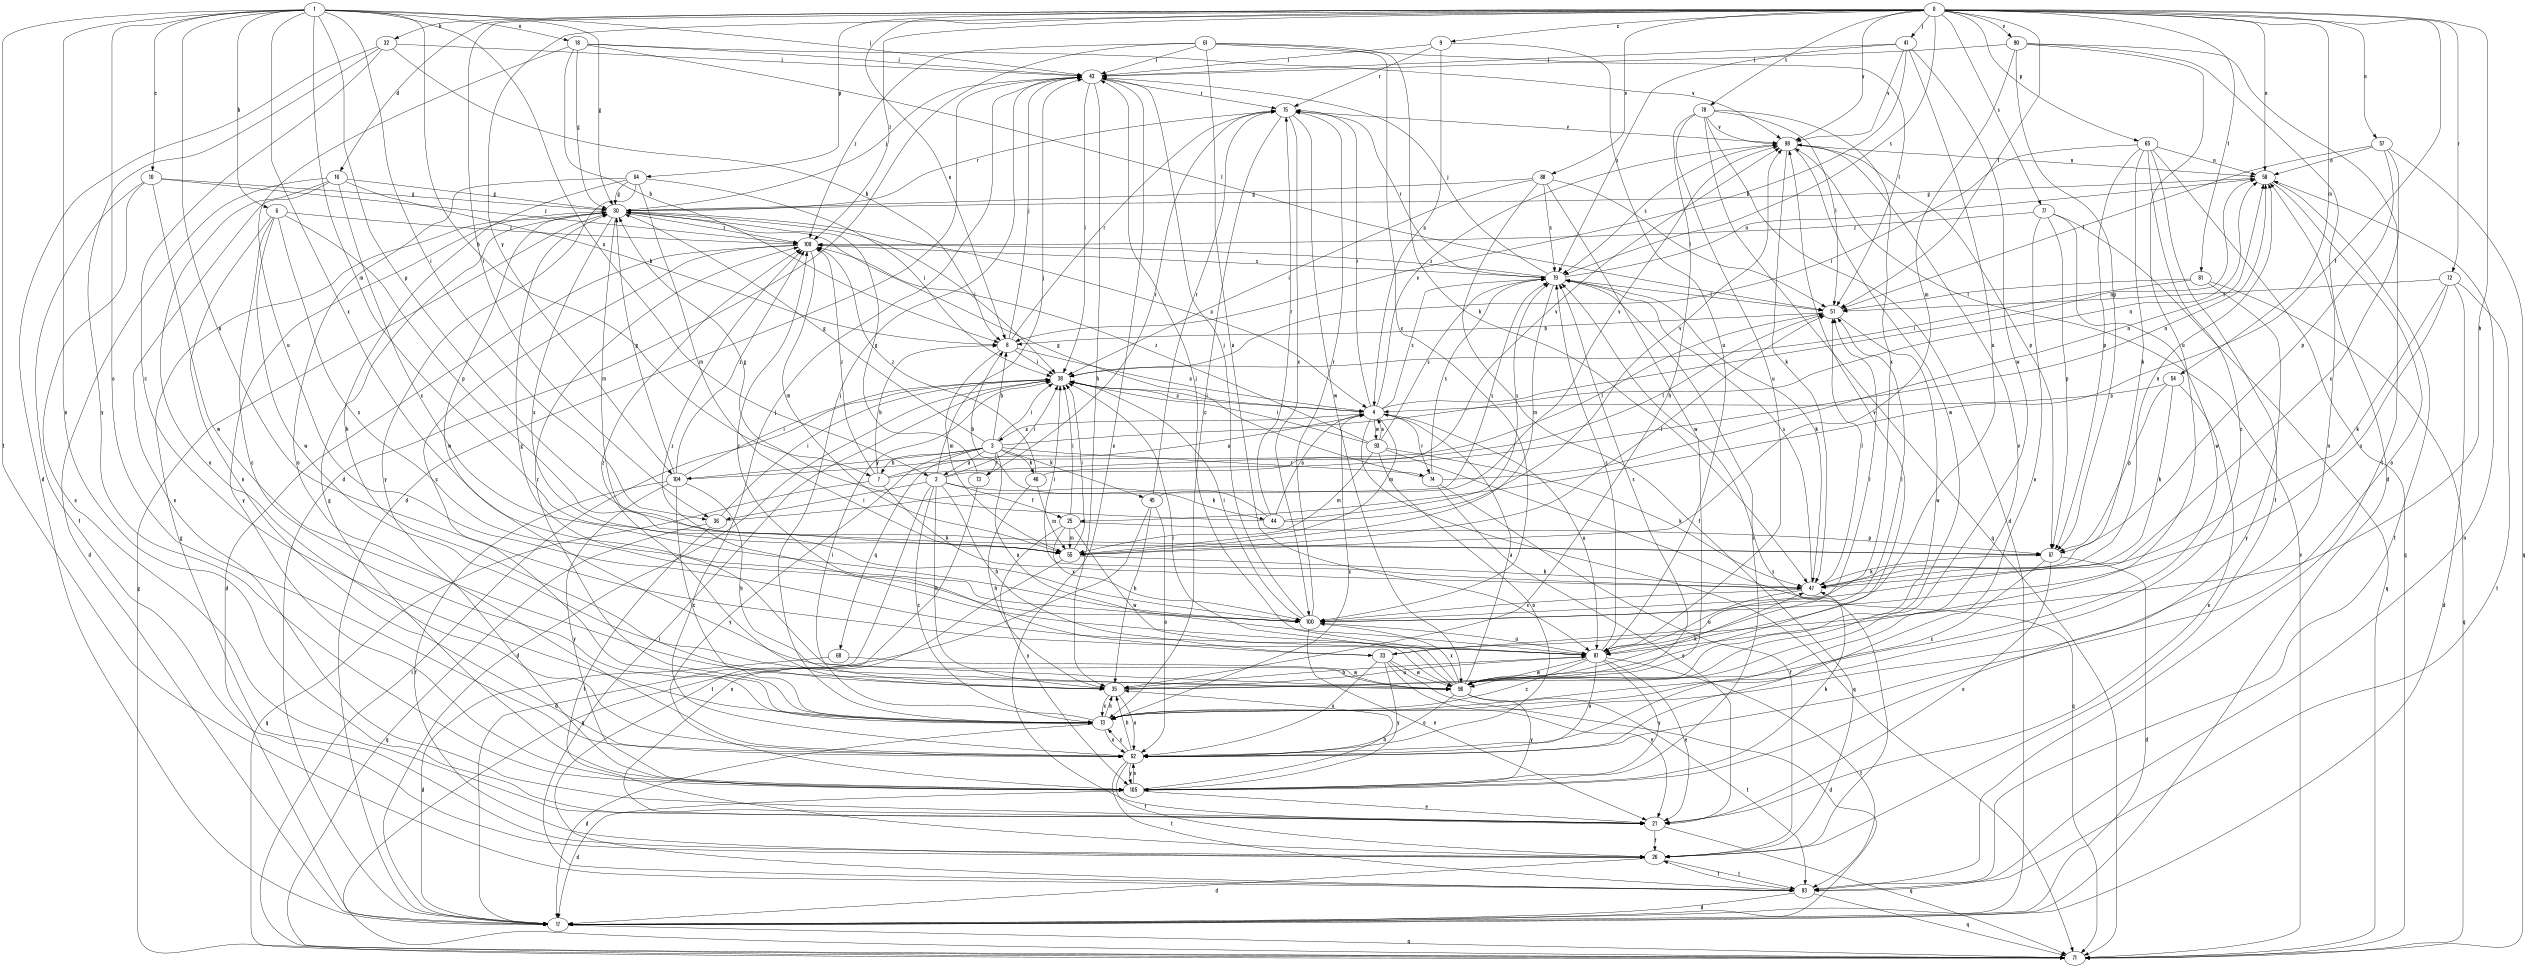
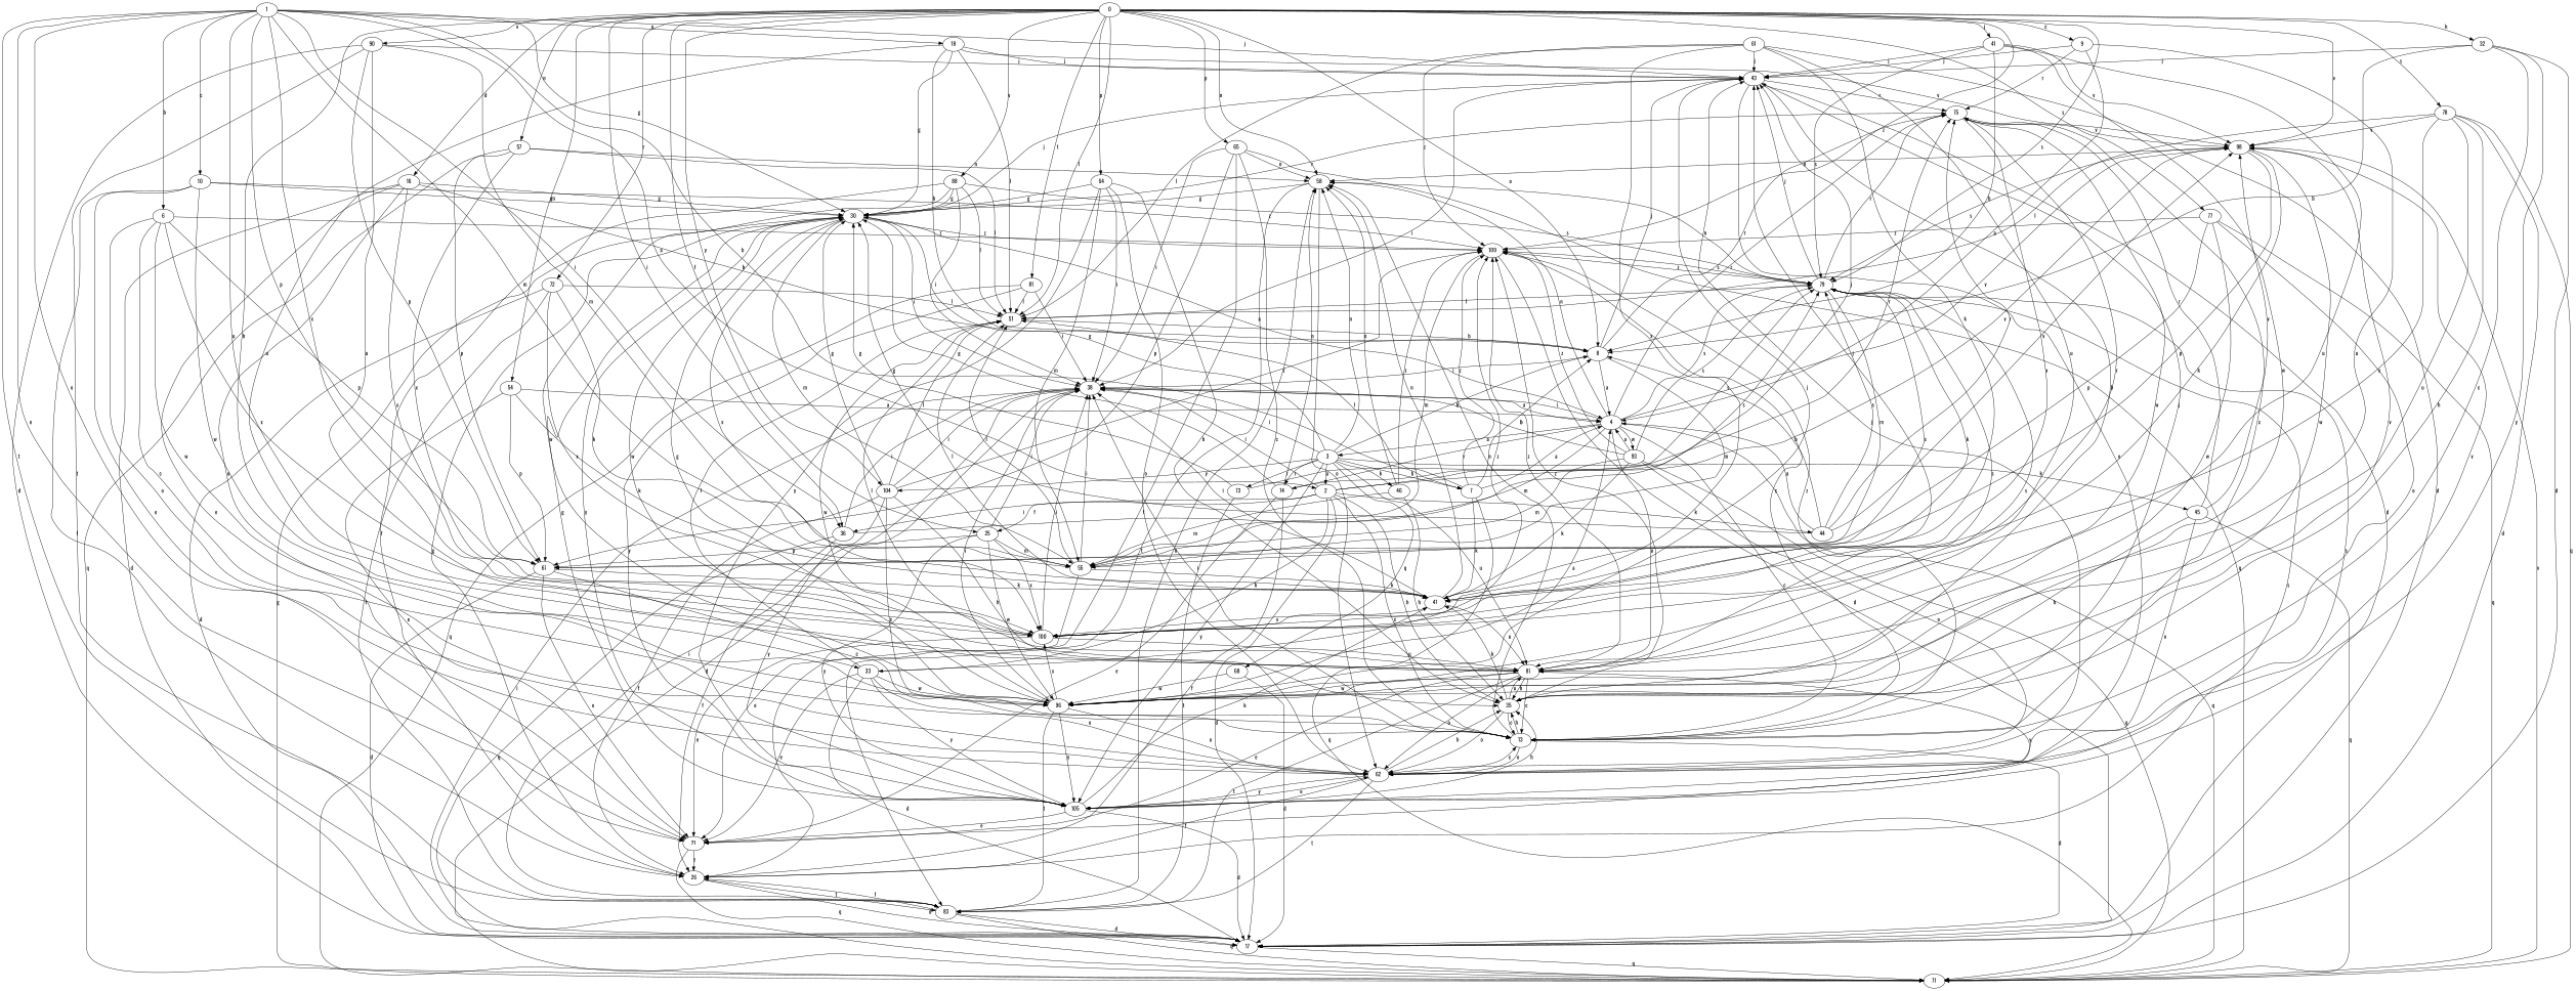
  strict digraph {
    fontname=Oswald
    node [fontname=Oswald]
    edge [fontname=Oswald]
    0
    9
    16
    25
    32
    33
    36
    41
    51
    54
    57
    58
    64
    65
    72
    77
    78
    79
    81
    88
    90
    n22 [label=98]
    104
    109
    8
    43
    87
    4
    75
    21
    30
    62
    100
    17
    55
    67
    38
    105
    96
    13
    71
    26
    47
    83
    61
    35
    1
    2
    6
    7
    10
    18
    44
    3
    45
    46
    68
    73
    74
    93
    0 -> 9 [label=c]
    0 -> 16 [label=d]
    0 -> 25 [label=f]
    0 -> 32 [label=h]
    0 -> 33 [label=h]
    0 -> 36 [label=i]
    0 -> 41 [label=j]
    0 -> 51 [label=l]
    0 -> 54 [label=m]
    0 -> 57 [label=n]
    0 -> 58 [label=n]
    0 -> 64 [label=p]
    0 -> 65 [label=p]
    0 -> 72 [label=r]
    0 -> 77 [label=s]
    0 -> 78 [label=s]
    0 -> 79 [label=s]
    0 -> 81 [label=t]
    0 -> 88 [label=v]
    0 -> 90 [label=v]
    0 -> n22 [label=v]
    0 -> 104 [label=y]
    0 -> 109 [label=z]
    0 -> 8 [label=o]
    9 -> 43 [label=j]
    9 -> 87 [label=u]
    9 -> 4 [label=a]
    9 -> 75 [label=r]
    16 -> 8 [label=b]
    16 -> 21 [label=e]
    16 -> 30 [label=g]
    16 -> 62 [label=o]
    16 -> 100 [label=x]
    16 -> 17 [label=d]
    25 -> 100 [label=x]
    25 -> 55 [label=m]
    25 -> 67 [label=p]
    25 -> 38 [label=i]
    25 -> 105 [label=y]
    25 -> 96 [label=w]
    32 -> 8 [label=b]
    32 -> 43 [label=j]
    32 -> 17 [label=d]
    32 -> 105 [label=y]
    32 -> 13 [label=c]
    33 -> 51 [label=l]
    33 -> 109 [label=z]
    33 -> 21 [label=e]
    33 -> 62 [label=o]
    33 -> 17 [label=d]
    33 -> 105 [label=y]
    33 -> 96 [label=w]
    36 -> 79 [label=s]
    36 -> 38 [label=i]
    36 -> 71 [label=q]
    36 -> 26 [label=f]
    41 -> 79 [label=s]
    41 -> n22 [label=v]
    41 -> 8 [label=b]
    41 -> 43 [label=j]
    41 -> 87 [label=u]
    41 -> 96 [label=w]
    51 -> 8 [label=b]
    51 -> 96 [label=w]
    54 -> 4 [label=a]
    54 -> 21 [label=e]
    54 -> 67 [label=p]
    54 -> 47 [label=k]
    57 -> 51 [label=l]
    57 -> 58 [label=n]
    57 -> 100 [label=x]
    57 -> 67 [label=p]
    57 -> 71 [label=q]
    58 -> 30 [label=g]
    58 -> 62 [label=o]
    58 -> 83 [label=t]
    64 -> 30 [label=g]
    64 -> 62 [label=o]
    64 -> 55 [label=m]
    64 -> 38 [label=i]
    64 -> 105 [label=y]
    64 -> 35 [label=h]
    65 -> 58 [label=n]
    65 -> 67 [label=p]
    65 -> 38 [label=i]
    65 -> 13 [label=c]
    65 -> 71 [label=q]
    65 -> 26 [label=f]
-   65 -> 47 [label=k]
    72 -> 51 [label=l]
    72 -> 100 [label=x]
    72 -> 17 [label=d]
    72 -> 47 [label=k]
    72 -> 83 [label=t]
    77 -> 109 [label=z]
    77 -> 62 [label=o]
    77 -> 67 [label=p]
    77 -> 96 [label=w]
    77 -> 71 [label=q]
    78 -> 51 [label=l]
    78 -> n22 [label=v]
    78 -> 87 [label=u]
    78 -> 100 [label=x]
    78 -> 17 [label=d]
    78 -> 71 [label=q]
    78 -> 35 [label=h]
    79 -> 51 [label=l]
    79 -> 58 [label=n]
    79 -> 109 [label=z]
    79 -> 43 [label=j]
    79 -> 75 [label=r]
    79 -> 55 [label=m]
    79 -> 47 [label=k]
    81 -> 51 [label=l]
    81 -> 38 [label=i]
    81 -> 105 [label=y]
    81 -> 71 [label=q]
    88 -> 51 [label=l]
    88 -> 79 [label=s]
    88 -> 30 [label=g]
    88 -> 38 [label=i]
    88 -> 96 [label=w]
    88 -> 26 [label=f]
    90 -> 43 [label=j]
    90 -> 87 [label=u]
    90 -> 17 [label=d]
    90 -> 55 [label=m]
    90 -> 67 [label=p]
    90 -> 83 [label=t]
    n22 -> 58 [label=n]
    n22 -> 79 [label=s]
    n22 -> 67 [label=p]
    n22 -> 96 [label=w]
    n22 -> 47 [label=k]
    104 -> 51 [label=l]
    104 -> 109 [label=z]
    104 -> 30 [label=g]
    104 -> 38 [label=i]
    104 -> 105 [label=y]
    104 -> 13 [label=c]
    104 -> 26 [label=f]
    104 -> 35 [label=h]
    109 -> 79 [label=s]
    109 -> 17 [label=d]
    109 -> 55 [label=m]
    109 -> 13 [label=c]
    8 -> 43 [label=j]
    8 -> 4 [label=a]
    8 -> 75 [label=r]
    8 -> 55 [label=m]
    8 -> 38 [label=i]
    43 -> 75 [label=r]
    43 -> 21 [label=e]
    43 -> 17 [label=d]
    43 -> 38 [label=i]
    43 -> 35 [label=h]
    87 -> 51 [label=l]
    87 -> 79 [label=s]
    87 -> 109 [label=z]
    87 -> 21 [label=e]
    87 -> 62 [label=o]
    87 -> 105 [label=y]
    87 -> 96 [label=w]
    87 -> 13 [label=c]
    87 -> 83 [label=t]
    87 -> 35 [label=h]
    4 -> 58 [label=n]
    4 -> 79 [label=s]
    4 -> n22 [label=v]
    4 -> 87 [label=u]
    4 -> 75 [label=r]
    4 -> 55 [label=m]
    4 -> 38 [label=i]
    4 -> 13 [label=c]
    4 -> 71 [label=q]
    4 -> 3 [label=a]
    4 -> 74 [label=r]
    4 -> 93 [label=w]
    75 -> n22 [label=v]
    75 -> 100 [label=x]
    75 -> 96 [label=w]
    75 -> 13 [label=c]
    21 -> 71 [label=q]
    21 -> 26 [label=f]
    30 -> 109 [label=z]
    30 -> 43 [label=j]
    30 -> 4 [label=a]
    30 -> 75 [label=r]
    30 -> 100 [label=x]
    30 -> 55 [label=m]
    30 -> 38 [label=i]
    30 -> 105 [label=y]
    30 -> 96 [label=w]
    62 -> n22 [label=v]
    62 -> 43 [label=j]
    62 -> 105 [label=y]
    62 -> 13 [label=c]
    62 -> 26 [label=f]
    62 -> 83 [label=t]
    62 -> 35 [label=h]
    100 -> 43 [label=j]
    100 -> 87 [label=u]
    100 -> 75 [label=r]
    100 -> 21 [label=e]
    100 -> 38 [label=i]
    17 -> 71 [label=q]
    55 -> 51 [label=l]
    55 -> 21 [label=e]
    55 -> 38 [label=i]
    55 -> 47 [label=k]
    67 -> 21 [label=e]
    67 -> 17 [label=d]
    67 -> 13 [label=c]
    67 -> 47 [label=k]
    38 -> 4 [label=a]
    38 -> 17 [label=d]
    105 -> 79 [label=s]
    105 -> 21 [label=e]
    105 -> 30 [label=g]
    105 -> 62 [label=o]
    105 -> 17 [label=d]
    105 -> 47 [label=k]
    105 -> 35 [label=h]
    96 -> 79 [label=s]
    96 -> 43 [label=j]
    96 -> 4 [label=a]
    96 -> 30 [label=g]
    96 -> 62 [label=o]
    96 -> 100 [label=x]
    96 -> 38 [label=i]
    96 -> 105 [label=y]
    96 -> 83 [label=t]
    13 -> 58 [label=n]
    13 -> 109 [label=z]
    13 -> 43 [label=j]
    13 -> 62 [label=o]
    13 -> 17 [label=d]
    13 -> 38 [label=i]
    13 -> 35 [label=h]
    71 -> n22 [label=v]
    71 -> 30 [label=g]
    71 -> 38 [label=i]
    26 -> 79 [label=s]
    26 -> 30 [label=g]
    26 -> 17 [label=d]
    26 -> 83 [label=t]
    47 -> 51 [label=l]
    47 -> 58 [label=n]
    47 -> 79 [label=s]
    47 -> 87 [label=u]
    47 -> 100 [label=x]
    47 -> 38 [label=i]
    83 -> 58 [label=n]
    83 -> 17 [label=d]
    83 -> 38 [label=i]
    83 -> 71 [label=q]
    83 -> 26 [label=f]
    61 -> 51 [label=l]
    61 -> 109 [label=z]
    61 -> 43 [label=j]
    61 -> 87 [label=u]
    61 -> 100 [label=x]
    61 -> 17 [label=d]
    61 -> 47 [label=k]
    35 -> n22 [label=v]
    35 -> 109 [label=z]
    35 -> 87 [label=u]
    35 -> 62 [label=o]
    35 -> 13 [label=c]
    35 -> 47 [label=k]
    1 -> 36 [label=i]
    1 -> 43 [label=j]
    1 -> 87 [label=u]
    1 -> 21 [label=e]
    1 -> 30 [label=g]
    1 -> 62 [label=o]
    1 -> 100 [label=x]
    1 -> 55 [label=m]
    1 -> 67 [label=p]
    1 -> 83 [label=t]
    1 -> 2 [label=a]
    1 -> 6 [label=b]
    1 -> 7 [label=b]
    1 -> 10 [label=c]
    1 -> 18 [label=e]
    2 -> 25 [label=f]
    2 -> 33 [label=h]
    2 -> 36 [label=i]
    2 -> n22 [label=v]
    2 -> 43 [label=j]
    2 -> 17 [label=d]
    2 -> 38 [label=i]
    2 -> 13 [label=c]
    2 -> 35 [label=h]
    2 -> 44 [label=k]
    6 -> 109 [label=z]
    6 -> 62 [label=o]
    6 -> 100 [label=x]
    6 -> 67 [label=p]
    6 -> 96 [label=w]
    6 -> 13 [label=c]
    7 -> 51 [label=l]
    7 -> 109 [label=z]
    7 -> 8 [label=b]
    7 -> 4 [label=a]
    7 -> 71 [label=q]
    7 -> 47 [label=k]
    10 -> 109 [label=z]
    10 -> 21 [label=e]
    10 -> 30 [label=g]
    10 -> 96 [label=w]
    10 -> 26 [label=f]
    18 -> 51 [label=l]
    18 -> n22 [label=v]
    18 -> 8 [label=b]
    18 -> 43 [label=j]
    18 -> 87 [label=u]
    18 -> 30 [label=g]
    44 -> 79 [label=s]
    44 -> n22 [label=v]
    44 -> 8 [label=b]
    44 -> 4 [label=a]
    44 -> 75 [label=r]
    44 -> 30 [label=g]
    3 -> 58 [label=n]
    3 -> 104 [label=y]
    3 -> 8 [label=b]
    3 -> 87 [label=u]
    3 -> 30 [label=g]
    3 -> 38 [label=i]
    3 -> 105 [label=y]
    3 -> 2 [label=a]
    3 -> 7 [label=b]
    3 -> 45 [label=k]
    3 -> 46 [label=k]
    3 -> 68 [label=q]
    3 -> 73 [label=r]
    3 -> 74 [label=r]
    45 -> n22 [label=v]
    45 -> 75 [label=r]
    45 -> 62 [label=o]
    45 -> 71 [label=q]
    45 -> 35 [label=h]
    46 -> 58 [label=n]
    46 -> 109 [label=z]
    46 -> 55 [label=m]
    46 -> 35 [label=h]
    68 -> 17 [label=d]
    68 -> 96 [label=w]
    73 -> 75 [label=r]
    73 -> 30 [label=g]
    73 -> 83 [label=t]
    74 -> 58 [label=n]
    74 -> 79 [label=s]
    74 -> 21 [label=e]
    74 -> 30 [label=g]
    74 -> 26 [label=f]
    93 -> 79 [label=s]
    93 -> 109 [label=z]
    93 -> 4 [label=a]
    93 -> 62 [label=o]
    93 -> 55 [label=m]
    93 -> 38 [label=i]
    93 -> 71 [label=q]
    93 -> 47 [label=k]
  }
